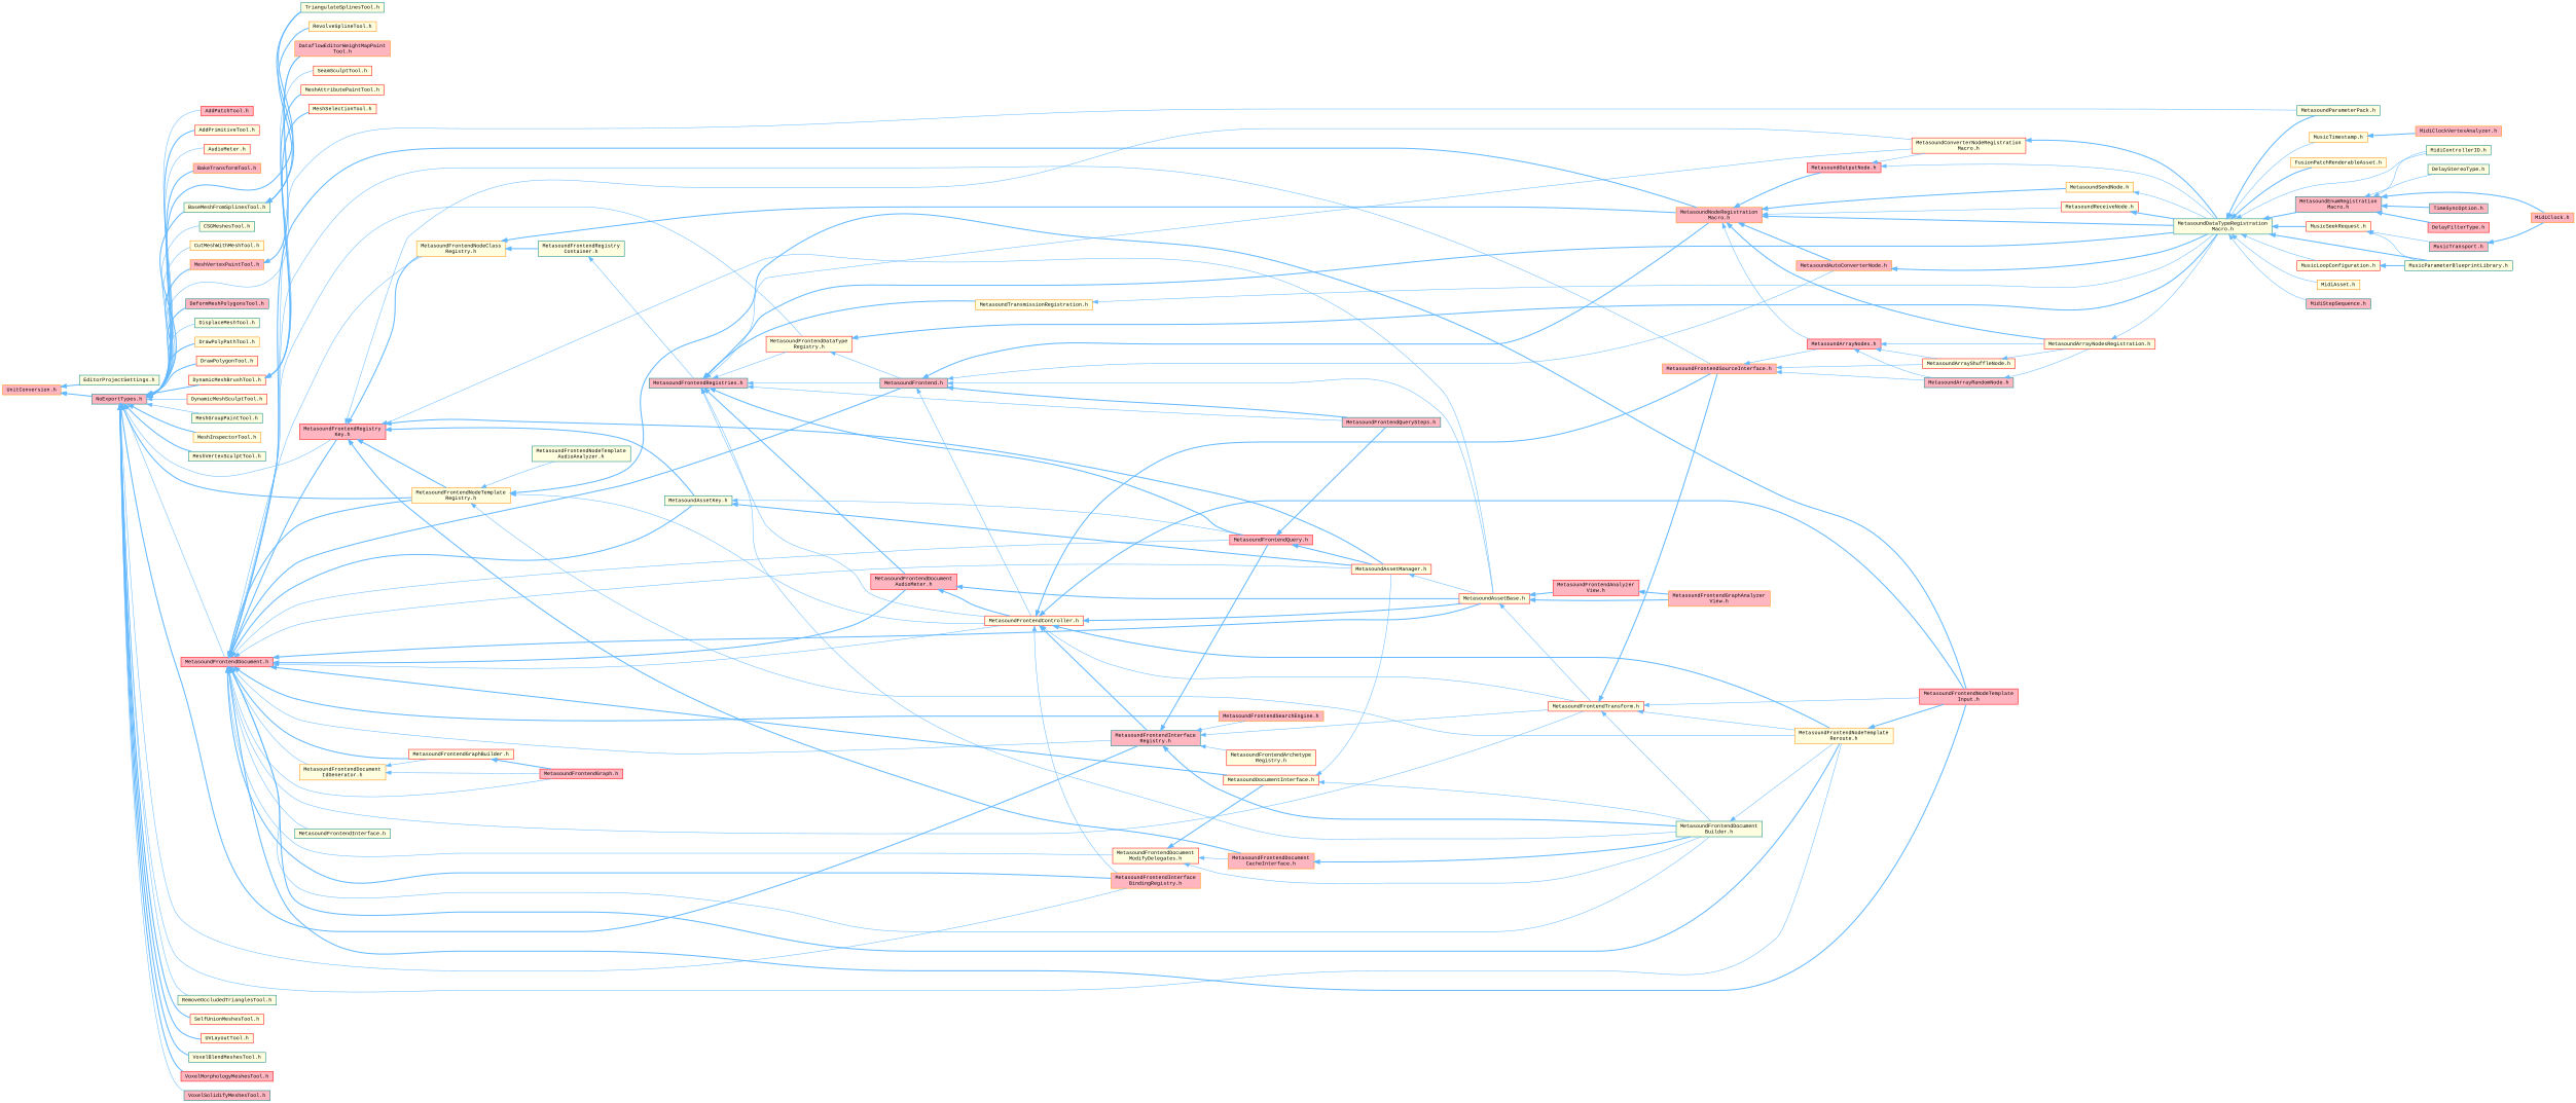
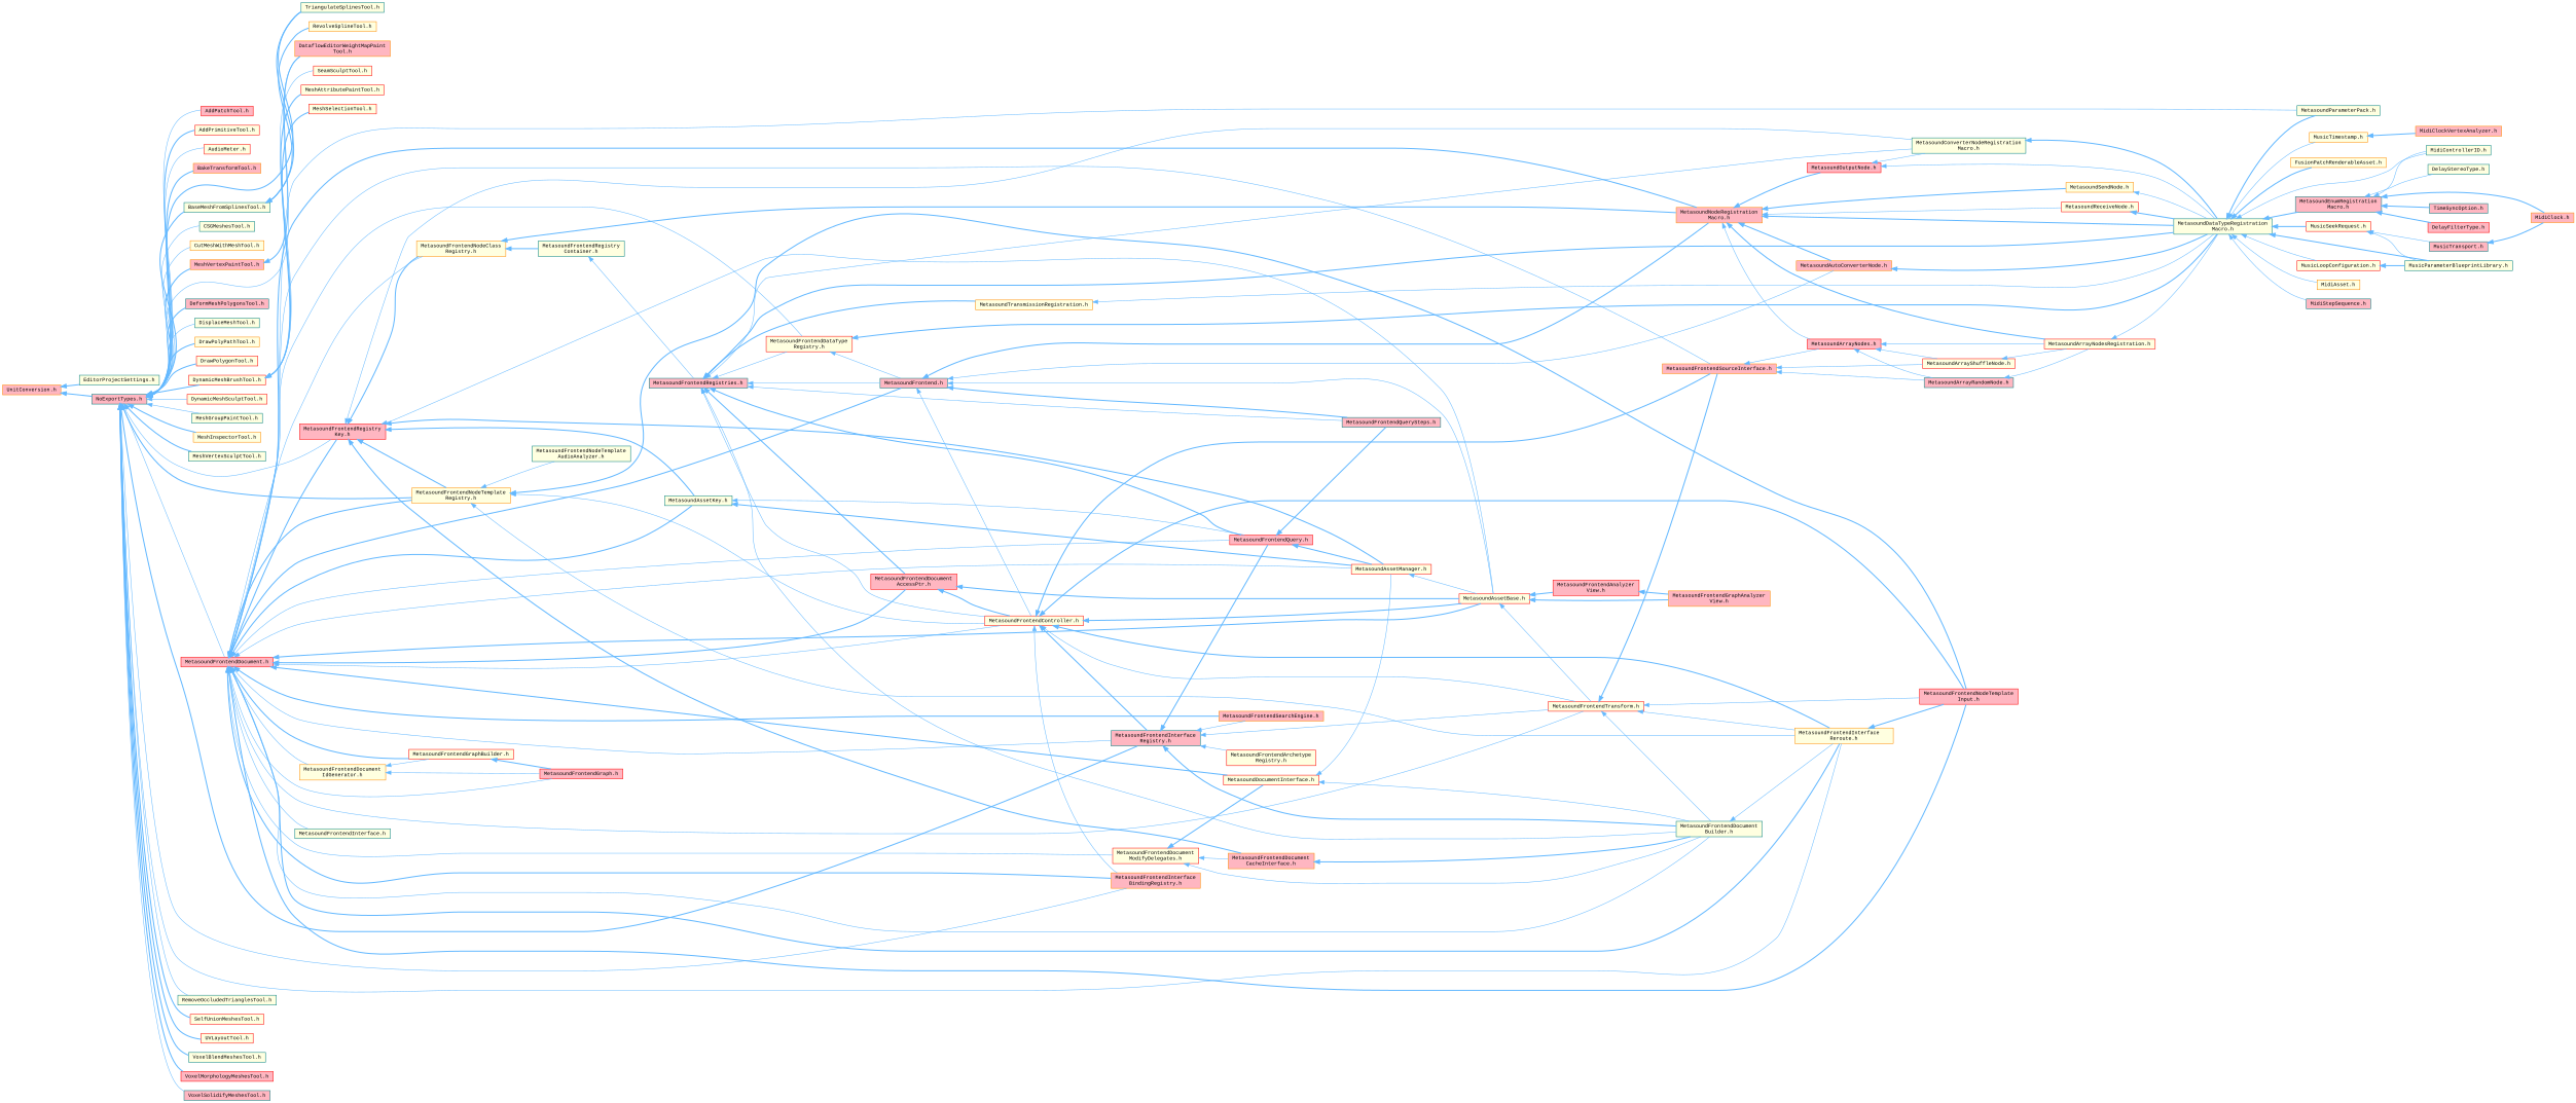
  digraph {
    fontname="Liberation Mono"
    rankdir=LR
    node [color=red fillcolor=lightyellow fontname="Liberation Mono" fontsize=10 shape=box style=filled]
    edge [color=steelblue1 dir=back fontname="Liberation Mono" fontsize=10 labelfontname=Helvetica labelfontsize=10 style=bold]
    n1 [color=darkorange fillcolor=lightpink fontcolor=black height=0.2 label="UnitConversion.h" width=0.4]
    n2 [color=teal height=0.2 label="EditorProjectSettings.h" width=0.4]
    n3 [color=teal fillcolor=lightpink height=0.2 label="NoExportTypes.h" width=0.4]
    n4 [fillcolor=lightpink height=0.2 label="AddPatchTool.h" width=0.4]
    n5 [height=0.2 label="AddPrimitiveTool.h" width=0.4]
    n6 [height=0.2 label="AudioMeter.h" width=0.4]
    n7 [color=darkorange fillcolor=lightpink height=0.2 label="BakeTransformTool.h" width=0.4]
    n8 [color=teal height=0.2 label="BaseMeshFromSplinesTool.h" width=0.4]
    n9 [color=teal height=0.2 label="TriangulateSplinesTool.h" width=0.4]
    n10 [color=teal height=0.2 label="CSGMeshesTool.h" width=0.4]
    n11 [color=darkorange height=0.2 label="CutMeshWithMeshTool.h" width=0.4]
    n12 [color=darkorange fillcolor=lightpink height=0.2 label="DataflowEditorWeightMapPaint\lTool.h" width=0.4]
    n13 [color=teal fillcolor=lightpink height=0.2 label="DeformMeshPolygonsTool.h" width=0.4]
    n14 [color=teal height=0.2 label="DisplaceMeshTool.h" width=0.4]
    n15 [color=darkorange height=0.2 label="DrawPolyPathTool.h" width=0.4]
    n16 [height=0.2 label="DrawPolygonTool.h" width=0.4]
    n17 [height=0.2 label="DynamicMeshBrushTool.h" width=0.4]
    n18 [height=0.2 label="DynamicMeshSculptTool.h" width=0.4]
    n19 [color=teal height=0.2 label="MeshGroupPaintTool.h" width=0.4]
    n20 [color=darkorange height=0.2 label="MeshInspectorTool.h" width=0.4]
    n21 [color=darkorange fillcolor=lightpink height=0.2 label="MeshVertexPaintTool.h" width=0.4]
    n22 [color=teal height=0.2 label="MeshVertexSculptTool.h" width=0.4]
    n23 [fillcolor=lightpink height=0.2 label="MetasoundFrontendDocument.h" width=0.4]
-   n24 [color=darkorange height=0.2 label="MetasoundFrontendNodeTemplate\lReroute.h" width=0.4]
+   n24 [color=darkorange height=0.2 label="MetasoundFrontendInterface\lReroute.h" width=0.4]
    n25 [color=darkorange fillcolor=lightpink height=0.2 label="MetasoundFrontendInterface\lBindingRegistry.h" width=0.4]
    n26 [color=teal fillcolor=lightpink height=0.2 label="MetasoundFrontendInterface\lRegistry.h" width=0.4]
    n27 [color=darkorange height=0.2 label="MetasoundFrontendNodeTemplate\lRegistry.h" width=0.4]
    n28 [fillcolor=lightpink height=0.2 label="MetasoundFrontendRegistry\lKey.h" width=0.4]
    n29 [color=teal height=0.2 label="RemoveOccludedTrianglesTool.h" width=0.4]
    n30 [height=0.2 label="SelfUnionMeshesTool.h" width=0.4]
    n31 [height=0.2 label="UVLayoutTool.h" width=0.4]
    n32 [color=teal height=0.2 label="VoxelBlendMeshesTool.h" width=0.4]
    n33 [fillcolor=lightpink height=0.2 label="VoxelMorphologyMeshesTool.h" width=0.4]
    n34 [color=teal fillcolor=lightpink height=0.2 label="VoxelSolidifyMeshesTool.h" width=0.4]
    n35 [color=darkorange height=0.2 label="RevolveSplineTool.h" width=0.4]
    n36 [height=0.2 label="MeshAttributePaintTool.h" width=0.4]
    n37 [height=0.2 label="MeshSelectionTool.h" width=0.4]
    n38 [height=0.2 label="SeamSculptTool.h" width=0.4]
    n39 [fillcolor=lightpink height=0.2 label="MetasoundFrontendNodeTemplate\lInput.h" width=0.4]
    n40 [height=0.2 label="MetasoundAssetBase.h" width=0.4]
    n41 [height=0.2 label="MetasoundFrontendTransform.h" width=0.4]
    n42 [color=teal height=0.2 label="MetasoundFrontendDocument\lBuilder.h" width=0.4]
    n43 [color=darkorange fillcolor=lightpink height=0.2 label="MetasoundFrontendSourceInterface.h" width=0.4]
    n44 [color=teal height=0.2 label="MetasoundParameterPack.h" width=0.4]
    n45 [color=teal height=0.2 label="MetasoundAssetKey.h" width=0.4]
    n46 [height=0.2 label="MetasoundAssetManager.h" width=0.4]
    n47 [fillcolor=lightpink height=0.2 label="MetasoundFrontendQuery.h" width=0.4]
    n48 [height=0.2 label="MetasoundDocumentInterface.h" width=0.4]
    n49 [color=teal fillcolor=lightpink height=0.2 label="MetasoundFrontend.h" width=0.4]
    n50 [height=0.2 label="MetasoundFrontendController.h" width=0.4]
    n51 [color=darkorange fillcolor=lightpink height=0.2 label="MetasoundFrontendSearchEngine.h" width=0.4]
    n52 [color=darkorange fillcolor=lightpink height=0.2 label="MetasoundNodeRegistration\lMacro.h" width=0.4]
    n53 [height=0.2 label="MetasoundFrontendDataType\lRegistry.h" width=0.4]
-   n54 [fillcolor=lightpink height=0.2 label="MetasoundFrontendDocument\lAudioMeter.h" width=0.4]
+   n54 [fillcolor=lightpink height=0.2 label="MetasoundFrontendDocument\lAccessPtr.h" width=0.4]
    n55 [color=darkorange height=0.2 label="MetasoundFrontendDocument\lIdGenerator.h" width=0.4]
    n56 [fillcolor=lightpink height=0.2 label="MetasoundFrontendGraph.h" width=0.4]
    n57 [height=0.2 label="MetasoundFrontendGraphBuilder.h" width=0.4]
    n58 [height=0.2 label="MetasoundFrontendDocument\lModifyDelegates.h" width=0.4]
    n59 [color=teal height=0.2 label="MetasoundFrontendInterface.h" width=0.4]
    n60 [color=darkorange height=0.2 label="MetasoundFrontendNodeClass\lRegistry.h" width=0.4]
    n61 [height=0.2 label="MetasoundFrontendArchetype\lRegistry.h" width=0.4]
    n62 [color=teal height=0.2 label="MetasoundFrontendNodeTemplate\lAudioAnalyzer.h" width=0.4]
-   n63 [height=0.2 label="MetasoundConverterNodeRegistration\lMacro.h" width=0.4]
+   n63 [color=teal height=0.2 label="MetasoundConverterNodeRegistration\lMacro.h" width=0.4]
    n64 [color=darkorange fillcolor=lightpink height=0.2 label="MetasoundFrontendDocument\lCacheInterface.h" width=0.4]
    n65 [fillcolor=lightpink height=0.2 label="MetasoundFrontendAnalyzer\lView.h" width=0.4]
    n66 [color=darkorange fillcolor=lightpink height=0.2 label="MetasoundFrontendGraphAnalyzer\lView.h" width=0.4]
    n67 [fillcolor=lightpink height=0.2 label="MetasoundArrayNodes.h" width=0.4]
    n68 [color=teal fillcolor=lightpink height=0.2 label="MetasoundArrayRandomNode.h" width=0.4]
    n69 [height=0.2 label="MetasoundArrayShuffleNode.h" width=0.4]
    n70 [color=teal fillcolor=lightpink height=0.2 label="MetasoundFrontendQuerySteps.h" width=0.4]
    n71 [color=darkorange fillcolor=lightpink height=0.2 label="MetasoundAutoConverterNode.h" width=0.4]
    n72 [height=0.2 label="MetasoundArrayNodesRegistration.h" width=0.4]
    n73 [color=teal height=0.2 label="MetasoundDataTypeRegistration\lMacro.h" width=0.4]
    n74 [fillcolor=lightpink height=0.2 label="MetasoundOutputNode.h" width=0.4]
    n75 [height=0.2 label="MetasoundReceiveNode.h" width=0.4]
    n76 [color=darkorange height=0.2 label="MetasoundSendNode.h" width=0.4]
    n77 [color=teal height=0.2 label="MetasoundFrontendRegistry\lContainer.h" width=0.4]
    n78 [color=darkorange height=0.2 label="FusionPatchRenderableAsset.h" width=0.4]
    n79 [color=teal fillcolor=lightpink height=0.2 label="MetasoundEnumRegistration\lMacro.h" width=0.4]
    n80 [color=teal height=0.2 label="MidiControllerID.h" width=0.4]
    n81 [color=darkorange height=0.2 label="MidiAsset.h" width=0.4]
    n82 [color=teal fillcolor=lightpink height=0.2 label="MidiStepSequence.h" width=0.4]
    n83 [height=0.2 label="MusicLoopConfiguration.h" width=0.4]
    n84 [color=teal height=0.2 label="MusicParameterBlueprintLibrary.h" width=0.4]
    n85 [height=0.2 label="MusicSeekRequest.h" width=0.4]
    n86 [color=darkorange height=0.2 label="MusicTimestamp.h" width=0.4]
    n87 [fillcolor=lightpink height=0.2 label="DelayFilterType.h" width=0.4]
    n88 [color=teal height=0.2 label="DelayStereoType.h" width=0.4]
    n89 [color=darkorange fillcolor=lightpink height=0.2 label="MidiClock.h" width=0.4]
    n90 [color=teal fillcolor=lightpink height=0.2 label="TimeSyncOption.h" width=0.4]
    n91 [color=teal fillcolor=lightpink height=0.2 label="MusicTransport.h" width=0.4]
    n92 [color=darkorange fillcolor=lightpink height=0.2 label="MidiClockVertexAnalyzer.h" width=0.4]
    n93 [color=teal fillcolor=lightpink height=0.2 label="MetasoundFrontendRegistries.h" width=0.4]
    n94 [color=darkorange height=0.2 label="MetasoundTransmissionRegistration.h" width=0.4]
    n1 -> n2
    n1 -> n3
    n3 -> n4 [style=solid]
    n3 -> n5
    n3 -> n6 [style=solid]
    n3 -> n7
    n3 -> n8
    n3 -> n9
    n3 -> n10 [style=solid]
    n3 -> n11 [style=solid]
    n3 -> n12 [style=solid]
    n3 -> n13
    n3 -> n14 [style=solid]
    n3 -> n15
    n3 -> n16
    n3 -> n17
    n3 -> n18 [style=solid]
    n3 -> n19 [style=solid]
    n3 -> n20
    n3 -> n21
    n3 -> n22
    n3 -> n23 [style=solid]
    n3 -> n24 [style=solid]
    n3 -> n25 [style=solid]
    n3 -> n26
    n3 -> n27
    n3 -> n28 [style=solid]
    n3 -> n29 [style=solid]
    n3 -> n30
    n3 -> n31
    n3 -> n32
    n3 -> n33
    n3 -> n34 [style=solid]
    n8 -> n9
    n8 -> n35
    n17 -> n36
    n17 -> n37
    n17 -> n38 [style=solid]
    n21 -> n12
    n23 -> n24
    n23 -> n25
    n23 -> n26 [style=solid]
    n23 -> n27
    n23 -> n28
    n23 -> n39
    n23 -> n40
    n23 -> n41 [style=solid]
    n23 -> n42 [style=solid]
    n23 -> n43 [style=solid]
    n23 -> n44 [style=solid]
    n23 -> n45
    n23 -> n46 [style=solid]
    n23 -> n47 [style=solid]
    n23 -> n48
    n23 -> n49
    n23 -> n50 [style=solid]
    n23 -> n51
    n23 -> n52
    n23 -> n53 [style=solid]
    n23 -> n54
    n23 -> n55 [style=solid]
    n23 -> n56 [style=solid]
    n23 -> n57
    n23 -> n58 [style=solid]
    n23 -> n59 [style=solid]
    n23 -> n60 [style=solid]
    n24 -> n39
    n26 -> n41 [style=solid]
    n26 -> n42
    n26 -> n47
    n26 -> n51 [style=solid]
    n26 -> n61 [style=solid]
    n27 -> n24 [style=solid]
    n27 -> n39
    n27 -> n50 [style=solid]
    n27 -> n62 [style=solid]
    n28 -> n27
    n28 -> n40 [style=solid]
    n28 -> n45
    n28 -> n46
    n28 -> n60
    n28 -> n63 [style=solid]
    n28 -> n64
    n40 -> n41 [style=solid]
    n40 -> n65
    n40 -> n66
    n41 -> n24 [style=solid]
    n41 -> n39 [style=solid]
    n41 -> n42 [style=solid]
    n41 -> n43
    n42 -> n24 [style=solid]
    n43 -> n67 [style=solid]
    n43 -> n68 [style=solid]
    n43 -> n69 [style=solid]
    n45 -> n46
    n45 -> n47 [style=solid]
    n46 -> n40 [style=solid]
    n47 -> n46
    n47 -> n70
    n48 -> n42 [style=solid]
    n48 -> n46 [style=solid]
    n49 -> n40 [style=solid]
    n49 -> n50 [style=solid]
    n49 -> n52
    n49 -> n70
    n49 -> n71 [style=solid]
    n50 -> n24
    n50 -> n25 [style=solid]
    n50 -> n26
    n50 -> n39
    n50 -> n40
    n50 -> n41 [style=solid]
    n50 -> n43
    n52 -> n67 [style=solid]
    n52 -> n71
    n52 -> n72
    n52 -> n73
    n52 -> n74
    n52 -> n75 [style=solid]
    n52 -> n76
    n53 -> n49 [style=solid]
    n53 -> n73
    n54 -> n40
    n54 -> n50
    n55 -> n56 [style=solid]
    n55 -> n57 [style=solid]
    n57 -> n56
    n58 -> n42 [style=solid]
    n58 -> n48
    n58 -> n64 [style=solid]
    n60 -> n52
    n60 -> n77
    n63 -> n73
    n64 -> n42
    n65 -> n66
    n67 -> n68 [style=solid]
    n67 -> n69 [style=solid]
    n67 -> n72 [style=solid]
    n68 -> n72 [style=solid]
    n69 -> n72 [style=solid]
    n71 -> n73
    n72 -> n73 [style=solid]
    n73 -> n44
    n73 -> n78
    n73 -> n79
    n73 -> n80 [style=solid]
    n73 -> n81 [style=solid]
    n73 -> n82 [style=solid]
    n73 -> n83 [style=solid]
    n73 -> n84
    n73 -> n85
    n73 -> n86 [style=solid]
    n74 -> n63 [style=solid]
    n74 -> n73 [style=solid]
    n75 -> n73
    n76 -> n73 [style=solid]
    n77 -> n93 [style=solid]
    n79 -> n80 [style=solid]
    n79 -> n87
    n79 -> n88 [style=solid]
    n79 -> n89
    n79 -> n90
    n83 -> n84
    n85 -> n84 [style=solid]
    n85 -> n91 [style=solid]
    n86 -> n92
    n91 -> n89
    n93 -> n42 [style=solid]
    n93 -> n47
    n93 -> n49 [style=solid]
    n93 -> n50 [style=solid]
    n93 -> n53 [style=solid]
    n93 -> n54
    n93 -> n63 [style=solid]
    n93 -> n70 [style=solid]
    n93 -> n73
    n93 -> n94
    n94 -> n73 [style=solid]
  }
